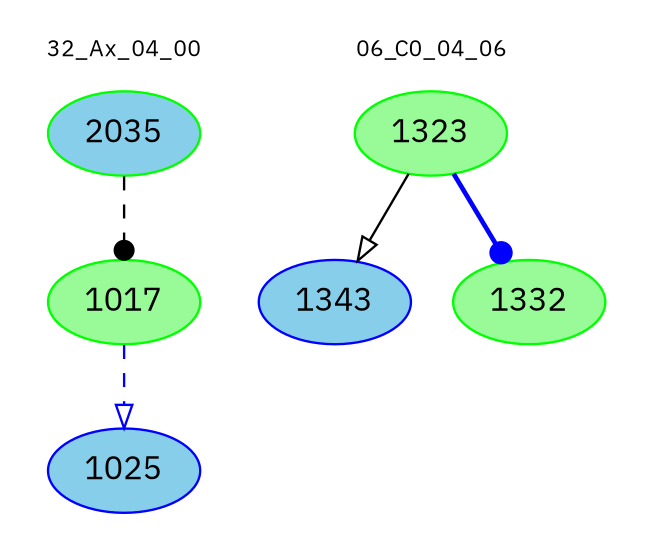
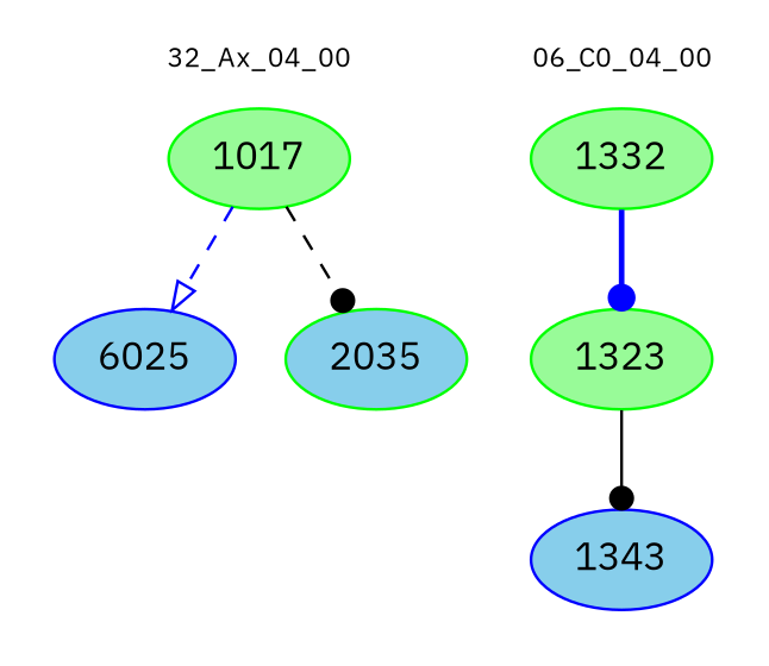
  digraph {
    fontname="IBM Plex Sans"
    node [color=green fillcolor=palegreen fontname="IBM Plex Sans" style=filled]
    edge [arrowhead=onormal color=blue fontname="IBM Plex Sans" style=dashed]
    n1 [label=1017]
-   n2 [color=blue fillcolor=skyblue label=1025]
+   n2 [color=blue fillcolor=skyblue label=6025]
    n3 [fillcolor=skyblue label=2035]
    n4 [label=1323]
    n5 [color=blue fillcolor=skyblue label=1343]
    n6 [label=1332]
    subgraph cluster_1 {
      color=white
      fontsize=10
      label="32_Ax_04_00"
      n1
      n2
      n3
    }
    subgraph cluster_2 {
      color=white
      fontsize=10
-     label="06_C0_04_06"
+     label="06_C0_04_00"
      n4
      n5
      n6
    }
    n1 -> n2
-   n3 -> n1 [arrowhead=dot color=black]
-   n4 -> n5 [color=black style=solid]
-   n4 -> n6 [arrowhead=dot style=bold]
+   n1 -> n3 [arrowhead=dot color=black]
+   n4 -> n5 [arrowhead=dot color=black style=solid]
+   n6 -> n4 [arrowhead=dot style=bold]
  }
